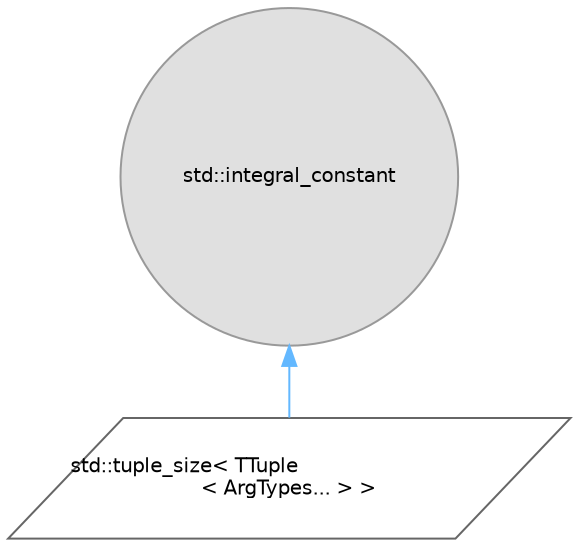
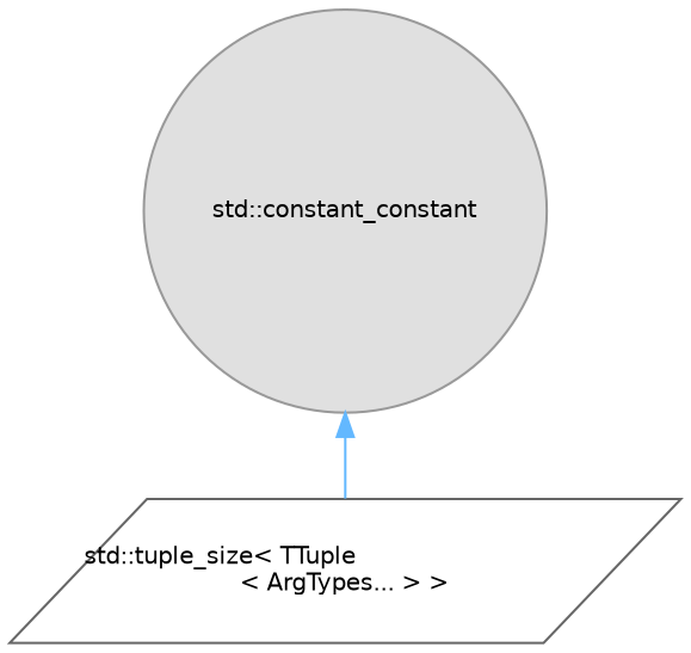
  digraph {
    rankdir=TB
    node [fontname=Helvetica fontsize=10 style=filled]
-   n1 [color=grey60 fillcolor="#E0E0E0" height=0.2 label="std::integral_constant" shape=circle width=0.4]
+   n1 [color=grey60 fillcolor="#E0E0E0" height=0.2 label="std::constant_constant" shape=circle width=0.4]
    n2 [color=grey40 fillcolor=white height=0.2 label="std::tuple_size\< TTuple\l\< ArgTypes... \> \>" shape=parallelogram width=0.4]
    n1 -> n2 [color=steelblue1 dir=back fontname=Helvetica fontsize=10 labelfontname=Helvetica labelfontsize=10 style=solid]
  }
